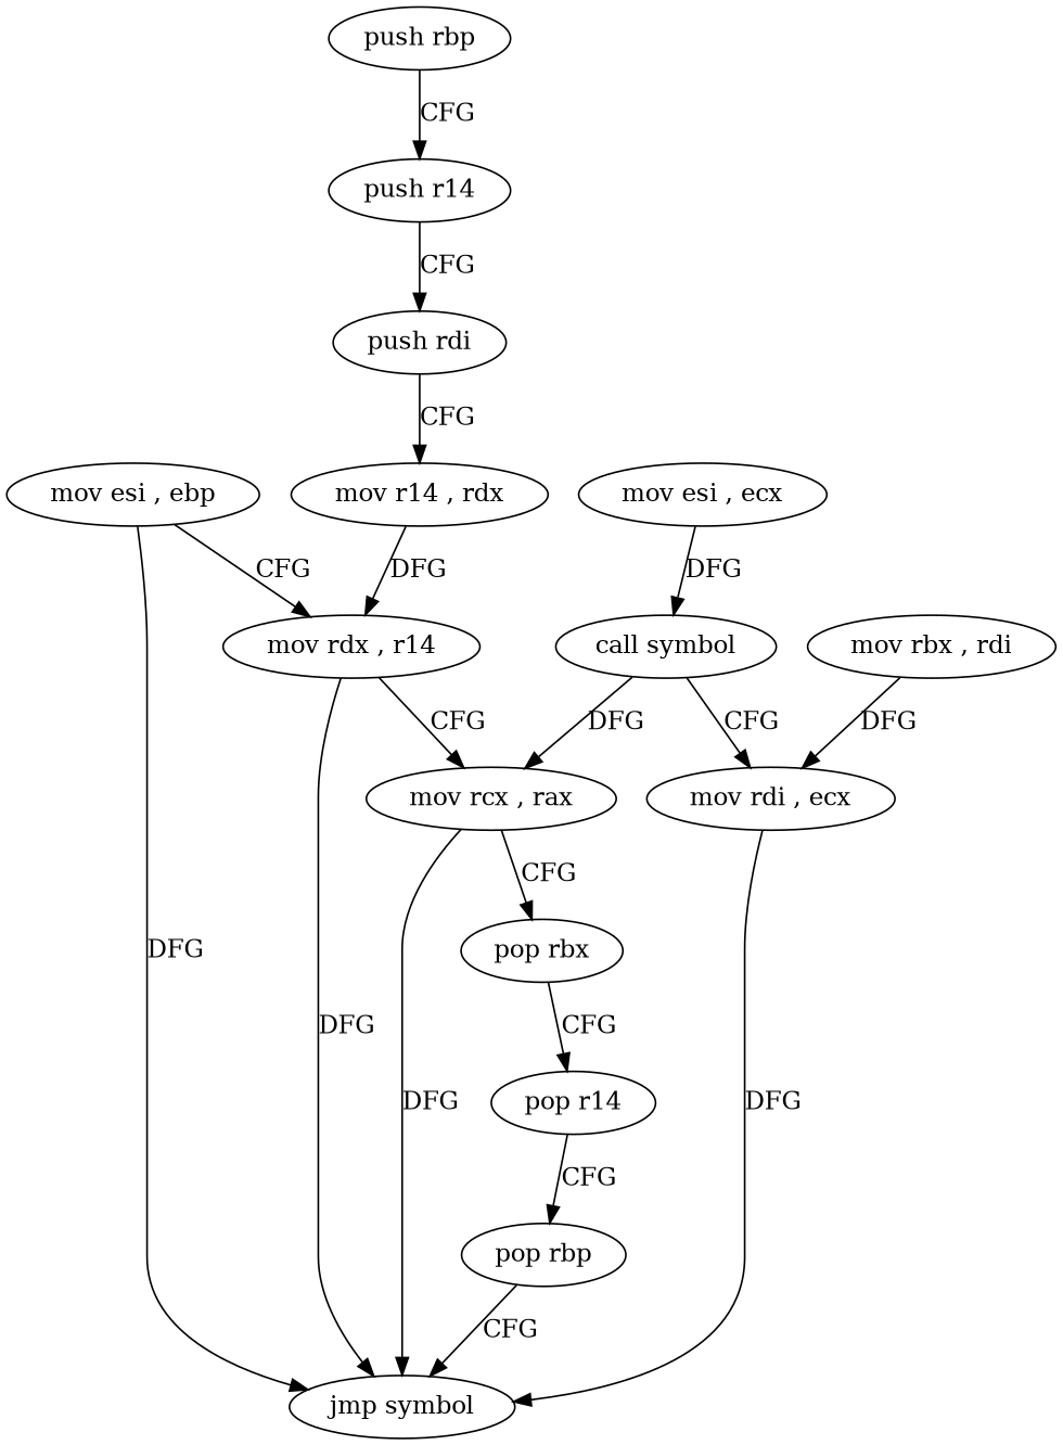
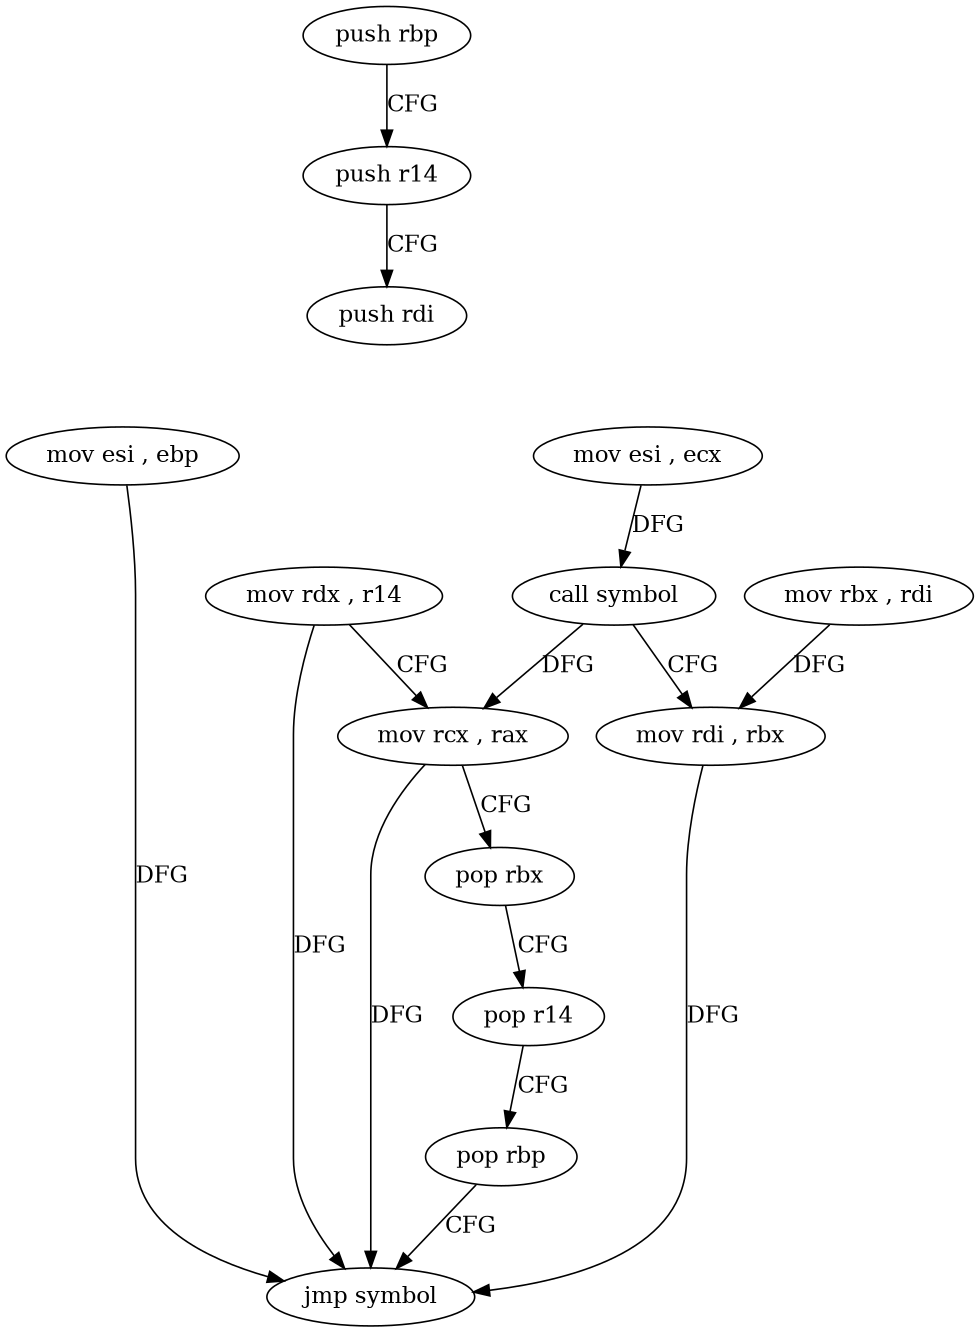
  digraph {
    n1 [label="push rbp"]
    n2 [label="push r14"]
    n3 [label="push rdi"]
-   n4 [label="mov r14 , rdx"]
    n5 [label="mov rdx , r14"]
    n6 [label="mov rcx , rax"]
    n7 [label="jmp symbol"]
    n8 [label="mov rbx , rdi"]
-   n9 [label="mov rdi , ecx"]
+   n9 [label="mov rdi , rbx"]
    n10 [label="mov esi , ebp"]
    n11 [label="mov esi , ecx"]
    n12 [label="call symbol"]
    n13 [label="pop rbx"]
    n14 [label="pop r14"]
    n15 [label="pop rbp"]
    n1 -> n2 [label=CFG]
    n2 -> n3 [label=CFG]
-   n3 -> n4 [label=CFG]
-   n4 -> n5 [label=DFG]
    n5 -> n6 [label=CFG]
    n5 -> n7 [label=DFG]
    n6 -> n7 [label=DFG]
    n6 -> n13 [label=CFG]
    n8 -> n9 [label=DFG]
    n9 -> n7 [label=DFG]
-   n10 -> n5 [label=CFG]
    n10 -> n7 [label=DFG]
    n11 -> n12 [label=DFG]
    n12 -> n6 [label=DFG]
    n12 -> n9 [label=CFG]
    n13 -> n14 [label=CFG]
    n14 -> n15 [label=CFG]
    n15 -> n7 [label=CFG]
  }
